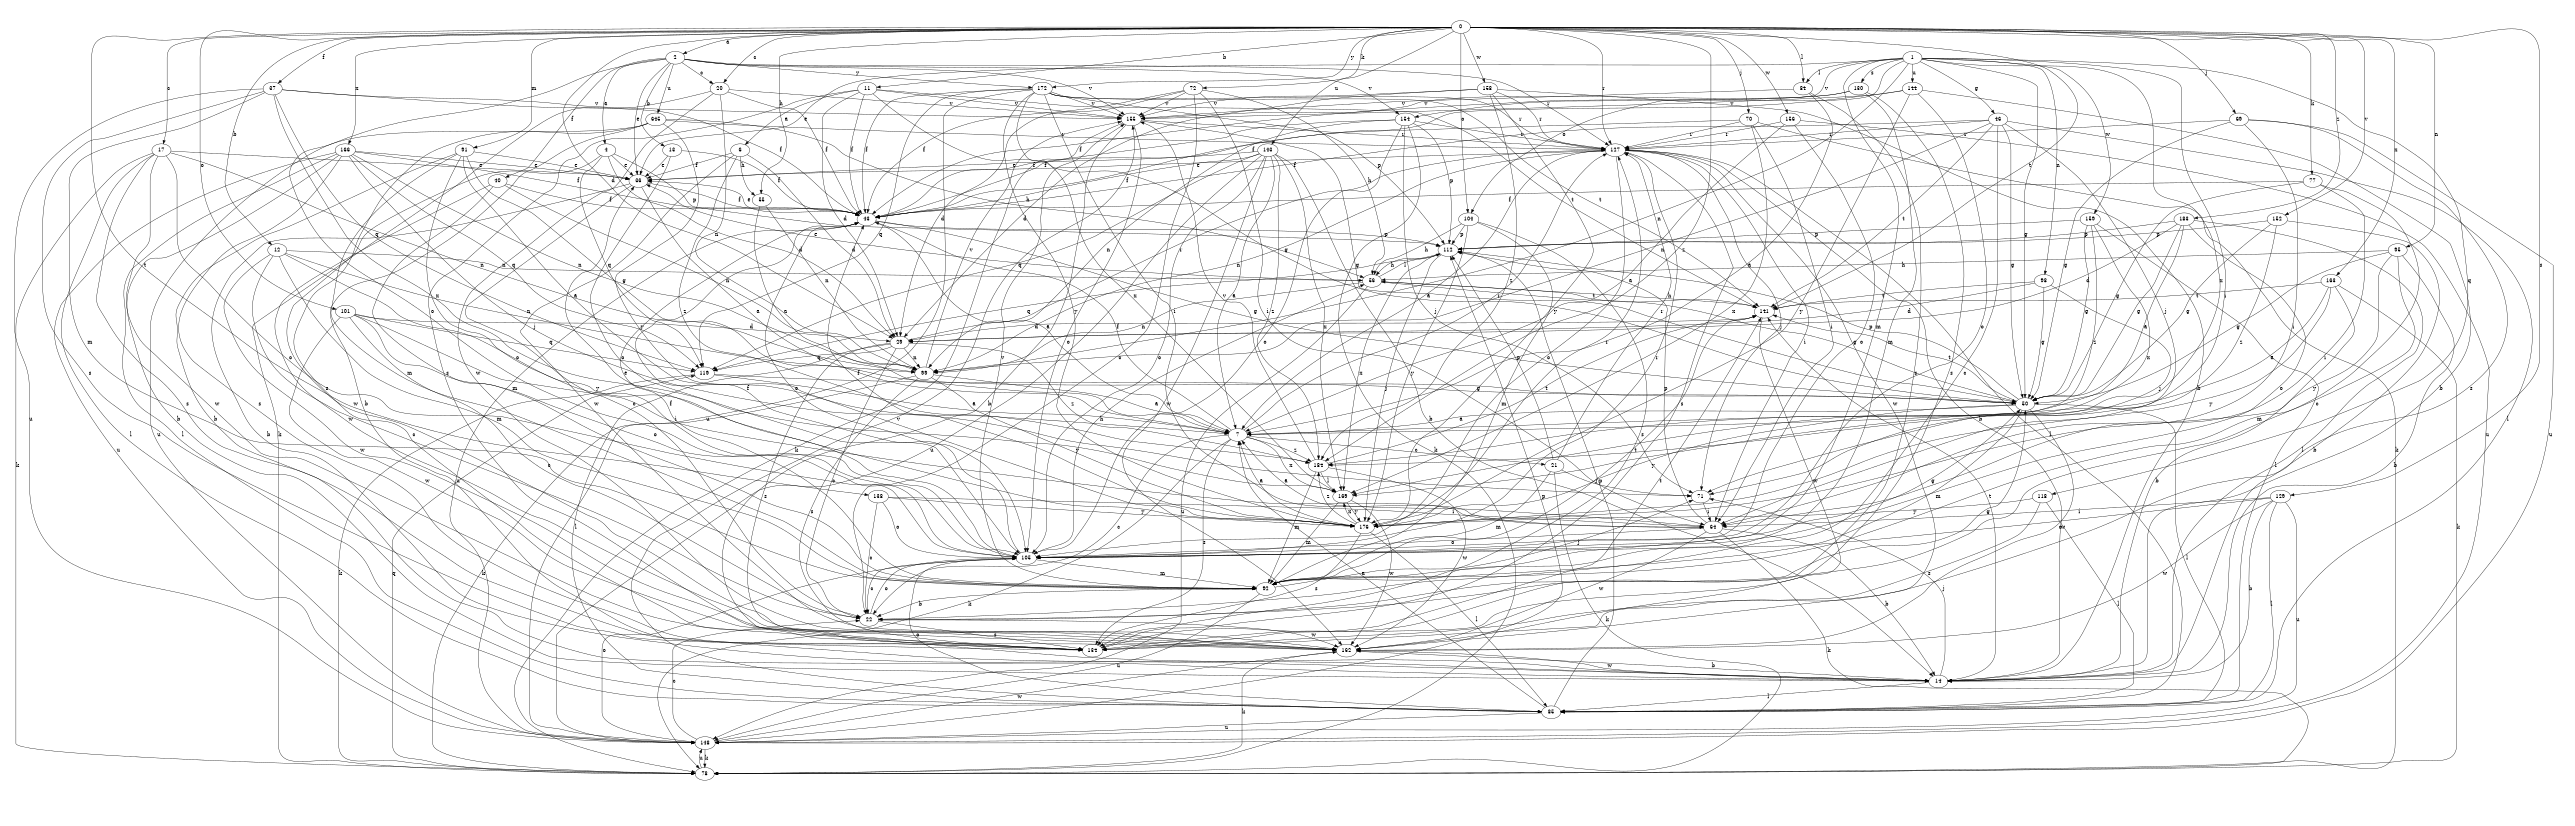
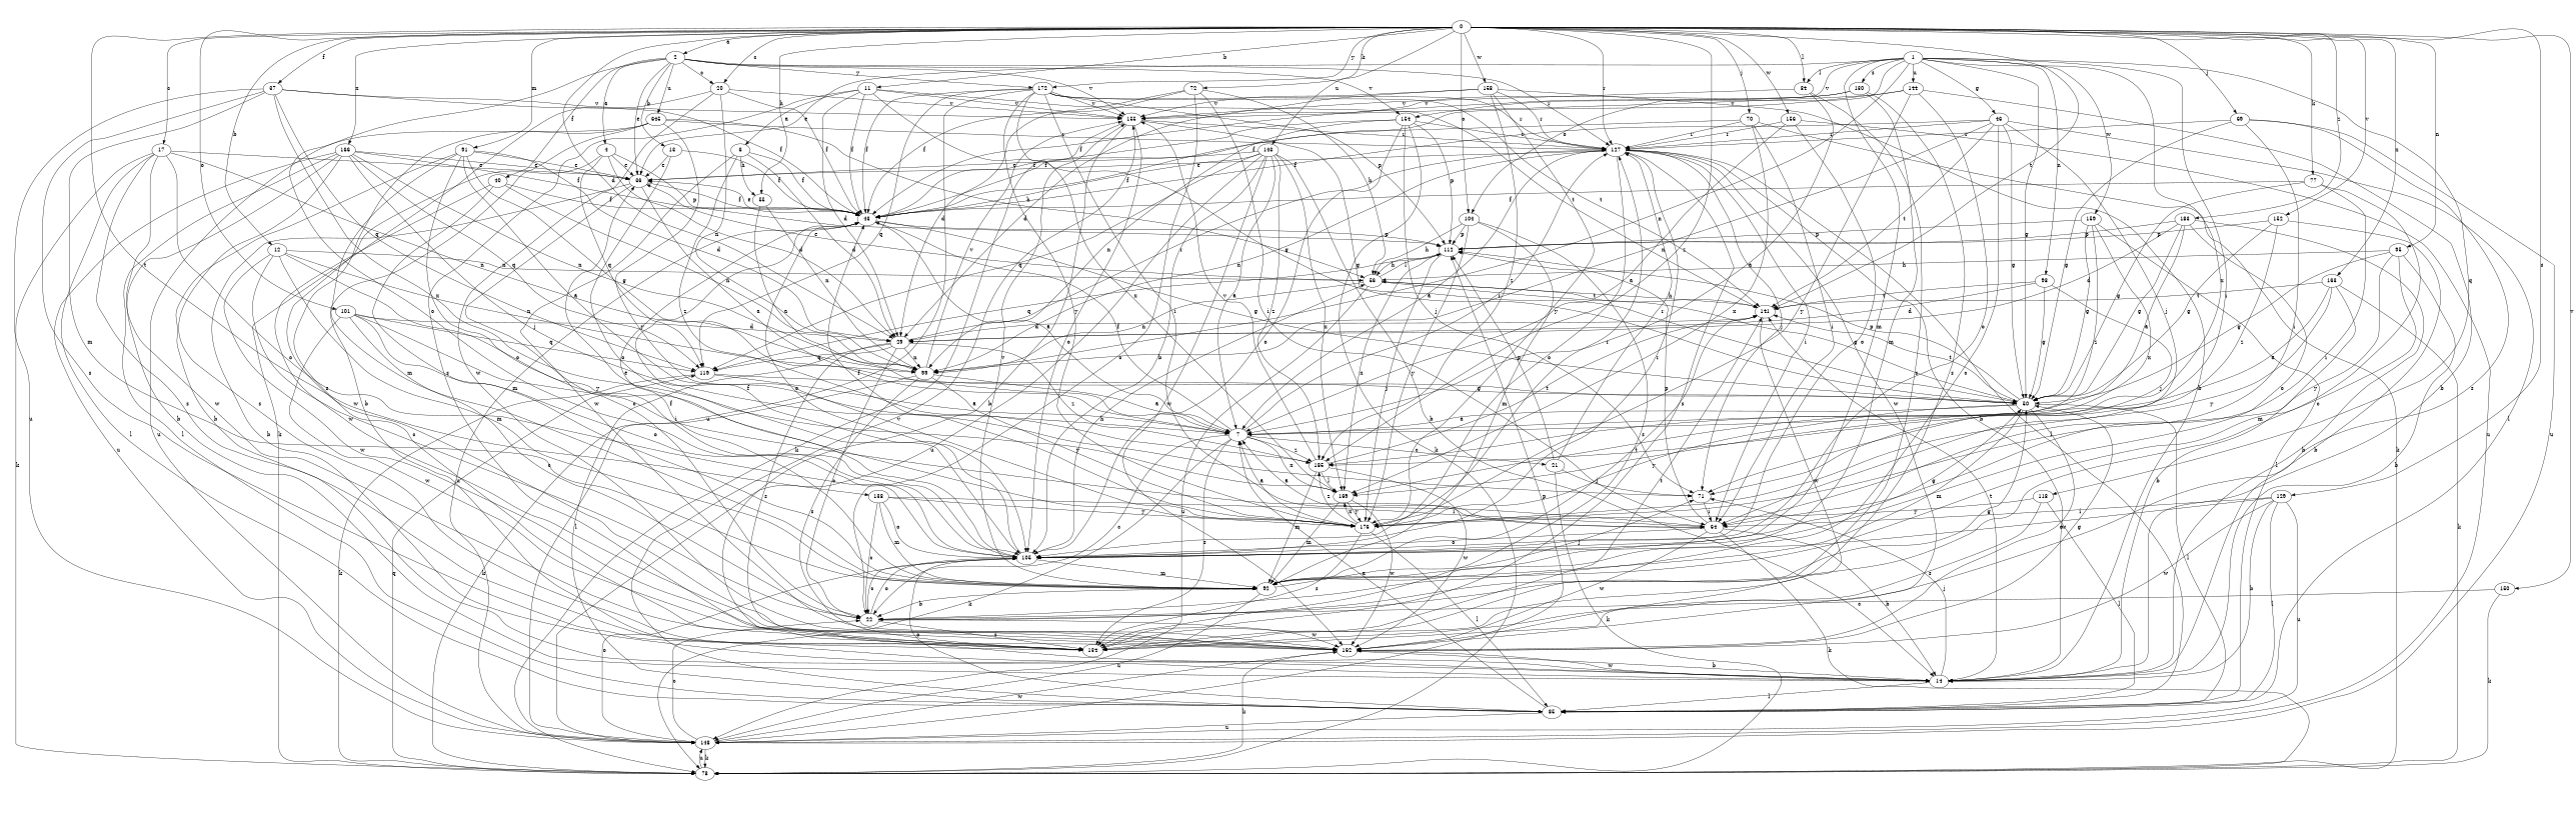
  strict digraph {
    0
    2
    11
    12
    17
    20
    29
    37
    55
    69
    70
    72
    77
    84
    91
    95
    101
    104
    127
    129
    138
    141
    143
+   150
    152
    156
    158
    163
    166
    172
    183
-   184
+   184 [label=185]
    36
    154
    4
    13
    40
    105
    n39 [label=645]
    155
    50
    6
    43
    134
    92
    99
    162
    22
    56
    176
    78
    85
    119
    169
    148
    7
    64
    14
    112
    71
    1
    46
    98
    118
    130
    144
    159
    21
    0 -> 2 [label=a]
    0 -> 11 [label=b]
    0 -> 12 [label=b]
    0 -> 17 [label=c]
    0 -> 20 [label=c]
    0 -> 29 [label=d]
    0 -> 37 [label=f]
    0 -> 55 [label=h]
    0 -> 69 [label=j]
    0 -> 70 [label=j]
    0 -> 72 [label=k]
    0 -> 77 [label=k]
    0 -> 84 [label=l]
    0 -> 91 [label=m]
    0 -> 95 [label=n]
    0 -> 101 [label=o]
    0 -> 104 [label=o]
    0 -> 127 [label=r]
    0 -> 129 [label=s]
    0 -> 138 [label=t]
    0 -> 141 [label=t]
    0 -> 143 [label=u]
+   0 -> 150 [label=v]
    0 -> 152 [label=v]
    0 -> 156 [label=w]
    0 -> 158 [label=w]
    0 -> 163 [label=x]
    0 -> 166 [label=x]
    0 -> 172 [label=y]
    0 -> 183 [label=z]
    0 -> 184 [label=z]
    2 -> 20 [label=c]
    2 -> 127 [label=r]
    2 -> 172 [label=y]
    2 -> 36 [label=e]
    2 -> 154 [label=v]
    2 -> 4 [label=a]
    2 -> 13 [label=b]
    2 -> 40 [label=f]
    2 -> 105 [label=o]
    2 -> n39 [label=u]
    2 -> 155 [label=v]
    11 -> 29 [label=d]
    11 -> 141 [label=t]
    11 -> 155 [label=v]
    11 -> 50 [label=g]
    11 -> 6 [label=a]
    11 -> 43 [label=f]
    11 -> 134 [label=s]
    12 -> 92 [label=m]
    12 -> 99 [label=n]
    12 -> 162 [label=w]
    12 -> 22 [label=c]
    12 -> 56 [label=n]
    12 -> 176 [label=y]
    17 -> 36 [label=e]
    17 -> 105 [label=o]
    17 -> 134 [label=s]
    17 -> 99 [label=n]
    17 -> 162 [label=w]
    17 -> 78 [label=k]
    17 -> 85 [label=l]
    20 -> 155 [label=v]
    20 -> 43 [label=f]
    20 -> 99 [label=n]
    20 -> 162 [label=w]
    20 -> 78 [label=k]
    29 -> 127 [label=r]
    29 -> 184 [label=z]
    29 -> 134 [label=s]
    29 -> 99 [label=n]
    29 -> 22 [label=c]
    29 -> 85 [label=l]
    29 -> 119 [label=q]
    37 -> 155 [label=v]
    37 -> 43 [label=f]
    37 -> 134 [label=s]
    37 -> 92 [label=m]
    37 -> 119 [label=q]
    37 -> 169 [label=x]
    37 -> 148 [label=u]
    55 -> 99 [label=n]
    55 -> 7 [label=a]
    69 -> 127 [label=r]
    69 -> 50 [label=g]
    69 -> 134 [label=s]
    69 -> 148 [label=u]
    69 -> 64 [label=i]
    70 -> 127 [label=r]
    70 -> 43 [label=f]
    70 -> 78 [label=k]
    70 -> 169 [label=x]
    70 -> 64 [label=i]
    72 -> 29 [label=d]
-   72 -> 155 [label=v]
    72 -> 43 [label=f]
    72 -> 22 [label=c]
    72 -> 56 [label=h]
    72 -> 64 [label=i]
    77 -> 50 [label=g]
    77 -> 43 [label=f]
    77 -> 22 [label=c]
    77 -> 64 [label=i]
    84 -> 155 [label=v]
    84 -> 134 [label=s]
    84 -> 7 [label=a]
+   91 -> 29 [label=d]
    91 -> 36 [label=e]
    91 -> 105 [label=o]
    91 -> 50 [label=g]
    91 -> 92 [label=m]
    91 -> 7 [label=a]
    91 -> 14 [label=b]
    95 -> 50 [label=g]
    95 -> 92 [label=m]
    95 -> 56 [label=h]
    95 -> 176 [label=y]
    95 -> 14 [label=b]
    101 -> 29 [label=d]
    101 -> 105 [label=o]
    101 -> 162 [label=w]
    101 -> 22 [label=c]
    101 -> 119 [label=q]
    101 -> 64 [label=i]
    104 -> 134 [label=s]
    104 -> 92 [label=m]
    104 -> 56 [label=h]
    104 -> 176 [label=y]
    104 -> 112 [label=p]
    127 -> 36 [label=e]
    127 -> 105 [label=o]
    127 -> 134 [label=s]
    127 -> 99 [label=n]
    127 -> 162 [label=w]
    127 -> 85 [label=l]
    127 -> 7 [label=a]
    127 -> 64 [label=i]
    127 -> 14 [label=b]
    127 -> 71 [label=j]
    129 -> 105 [label=o]
    129 -> 162 [label=w]
    129 -> 85 [label=l]
    129 -> 148 [label=u]
    129 -> 64 [label=i]
    129 -> 14 [label=b]
    138 -> 105 [label=o]
-   21 -> 92 [label=m]
+   138 -> 92 [label=m]
    138 -> 22 [label=c]
    138 -> 176 [label=y]
    138 -> 64 [label=i]
    141 -> 29 [label=d]
    141 -> 162 [label=w]
    141 -> 56 [label=h]
    143 -> 184 [label=z]
    143 -> 36 [label=e]
-   143 -> 105 [label=o]
+   143 -> 105 [label=b]
    143 -> 43 [label=f]
    143 -> 162 [label=w]
    143 -> 119 [label=q]
    143 -> 169 [label=x]
    143 -> 148 [label=u]
    143 -> 7 [label=a]
    143 -> 14 [label=b]
+   150 -> 22 [label=c]
+   150 -> 78 [label=k]
    152 -> 184 [label=z]
    152 -> 50 [label=g]
    152 -> 14 [label=b]
    152 -> 112 [label=p]
    156 -> 127 [label=r]
    156 -> 105 [label=o]
    156 -> 148 [label=u]
    156 -> 7 [label=a]
    158 -> 29 [label=d]
    158 -> 127 [label=r]
    158 -> 184 [label=z]
    158 -> 155 [label=v]
    158 -> 176 [label=y]
    158 -> 14 [label=b]
    163 -> 141 [label=t]
    163 -> 176 [label=y]
    163 -> 78 [label=k]
    163 -> 7 [label=a]
    163 -> 14 [label=b]
    166 -> 36 [label=e]
    166 -> 43 [label=f]
    166 -> 134 [label=s]
    166 -> 99 [label=n]
    166 -> 85 [label=l]
    166 -> 119 [label=q]
    166 -> 148 [label=u]
    166 -> 14 [label=b]
    166 -> 71 [label=j]
    172 -> 127 [label=r]
    172 -> 141 [label=t]
    172 -> 155 [label=v]
    172 -> 43 [label=f]
    172 -> 176 [label=y]
    172 -> 119 [label=q]
    172 -> 169 [label=x]
    172 -> 148 [label=u]
    172 -> 64 [label=i]
    172 -> 112 [label=p]
    183 -> 29 [label=d]
    183 -> 105 [label=o]
    183 -> 50 [label=g]
    183 -> 7 [label=a]
-   183 -> 14 [label=l]
+   183 -> 14 [label=b]
    183 -> 112 [label=p]
    184 -> 141 [label=t]
    184 -> 155 [label=v]
    184 -> 92 [label=m]
    184 -> 162 [label=w]
    184 -> 169 [label=l]
    36 -> 43 [label=f]
    36 -> 22 [label=c]
    36 -> 7 [label=a]
    36 -> 14 [label=b]
    154 -> 127 [label=r]
    154 -> 105 [label=o]
    154 -> 43 [label=f]
    154 -> 99 [label=n]
    154 -> 78 [label=k]
    154 -> 112 [label=p]
    154 -> 71 [label=j]
    4 -> 29 [label=d]
    4 -> 36 [label=e]
    4 -> 162 [label=w]
    4 -> 119 [label=q]
    4 -> 112 [label=p]
    13 -> 36 [label=e]
    13 -> 105 [label=o]
    13 -> 43 [label=f]
    40 -> 43 [label=f]
    40 -> 92 [label=m]
    40 -> 99 [label=n]
    40 -> 162 [label=w]
    105 -> 127 [label=r]
    105 -> 36 [label=e]
    105 -> 50 [label=g]
    105 -> 43 [label=f]
    105 -> 92 [label=m]
    105 -> 22 [label=c]
    105 -> 56 [label=h]
    n39 -> 127 [label=r]
    n39 -> 134 [label=s]
    n39 -> 56 [label=h]
    n39 -> 176 [label=y]
    n39 -> 148 [label=u]
    n39 -> 14 [label=b]
    155 -> 127 [label=r]
    155 -> 105 [label=o]
    155 -> 50 [label=g]
    155 -> 78 [label=k]
    155 -> 14 [label=b]
    50 -> 141 [label=t]
    50 -> 92 [label=m]
    50 -> 162 [label=w]
    50 -> 176 [label=y]
    50 -> 85 [label=l]
    50 -> 7 [label=a]
    50 -> 112 [label=p]
    6 -> 29 [label=d]
    6 -> 55 [label=h]
    6 -> 184 [label=z]
-   6 -> 36 [label=f]
+   6 -> 43 [label=f]
    6 -> 162 [label=w]
    43 -> 36 [label=e]
    43 -> 105 [label=o]
    43 -> 50 [label=g]
    43 -> 148 [label=u]
    43 -> 7 [label=a]
    43 -> 112 [label=p]
    134 -> 141 [label=t]
    92 -> 141 [label=t]
    92 -> 155 [label=v]
    92 -> 43 [label=f]
    92 -> 22 [label=b]
    92 -> 148 [label=u]
    92 -> 71 [label=j]
    99 -> 155 [label=v]
    99 -> 134 [label=s]
    99 -> 176 [label=y]
    99 -> 78 [label=k]
    99 -> 7 [label=a]
+   162 -> 50 [label=g]
    162 -> 78 [label=k]
    162 -> 14 [label=b]
    22 -> 105 [label=o]
    22 -> 50 [label=g]
    22 -> 134 [label=s]
    22 -> 162 [label=w]
    56 -> 141 [label=t]
    56 -> 36 [label=e]
    56 -> 50 [label=g]
    56 -> 99 [label=n]
    56 -> 148 [label=u]
    56 -> 112 [label=l]
    176 -> 127 [label=r]
    176 -> 184 [label=z]
    176 -> 43 [label=f]
    176 -> 134 [label=s]
    176 -> 85 [label=l]
    176 -> 169 [label=x]
    176 -> 7 [label=a]
    78 -> 119 [label=q]
    78 -> 148 [label=u]
    85 -> 105 [label=o]
    85 -> 155 [label=v]
    85 -> 148 [label=u]
    85 -> 7 [label=a]
-   85 -> 112 [label=p]
    119 -> 50 [label=g]
    119 -> 78 [label=k]
    119 -> 7 [label=a]
    169 -> 92 [label=m]
    169 -> 162 [label=w]
    169 -> 176 [label=y]
    148 -> 105 [label=o]
    148 -> 162 [label=w]
    148 -> 22 [label=c]
    148 -> 78 [label=k]
    148 -> 112 [label=p]
    7 -> 127 [label=r]
    7 -> 184 [label=z]
    7 -> 43 [label=f]
    7 -> 134 [label=s]
    7 -> 22 [label=c]
    7 -> 78 [label=k]
    7 -> 169 [label=x]
    7 -> 21 [label=c]
    64 -> 105 [label=o]
    64 -> 162 [label=w]
    64 -> 78 [label=k]
    64 -> 7 [label=a]
    64 -> 14 [label=b]
    64 -> 112 [label=p]
    14 -> 141 [label=t]
    14 -> 162 [label=w]
    14 -> 85 [label=l]
    14 -> 71 [label=j]
    112 -> 56 [label=h]
    112 -> 176 [label=j]
    112 -> 119 [label=q]
    112 -> 169 [label=x]
    71 -> 64 [label=i]
    1 -> 84 [label=l]
    1 -> 104 [label=o]
    1 -> 36 [label=e]
    1 -> 154 [label=v]
    1 -> 50 [label=g]
    1 -> 92 [label=m]
    1 -> 99 [label=n]
    1 -> 169 [label=x]
    1 -> 64 [label=i]
    1 -> 46 [label=g]
    1 -> 98 [label=n]
    1 -> 118 [label=q]
    1 -> 130 [label=s]
    1 -> 144 [label=u]
    1 -> 159 [label=w]
    46 -> 127 [label=r]
    46 -> 141 [label=t]
    46 -> 50 [label=g]
    46 -> 43 [label=f]
    46 -> 99 [label=n]
    46 -> 22 [label=c]
    46 -> 85 [label=l]
    46 -> 71 [label=j]
    98 -> 29 [label=d]
    98 -> 141 [label=t]
    98 -> 50 [label=g]
    98 -> 71 [label=j]
    118 -> 134 [label=s]
    118 -> 176 [label=y]
    118 -> 85 [label=l]
    130 -> 155 [label=v]
    130 -> 43 [label=f]
    130 -> 134 [label=s]
    130 -> 92 [label=m]
    144 -> 105 [label=o]
    144 -> 155 [label=v]
    144 -> 43 [label=f]
    144 -> 176 [label=y]
    144 -> 14 [label=b]
    159 -> 184 [label=z]
    159 -> 50 [label=g]
    159 -> 85 [label=l]
    159 -> 169 [label=x]
    159 -> 112 [label=p]
    21 -> 127 [label=r]
    21 -> 78 [label=k]
    21 -> 112 [label=p]
    21 -> 71 [label=j]
  }
